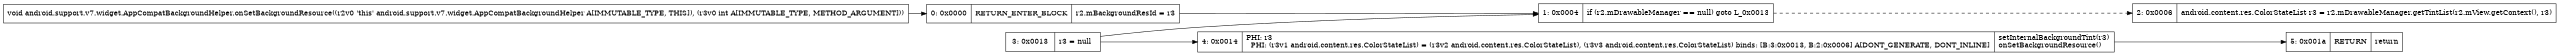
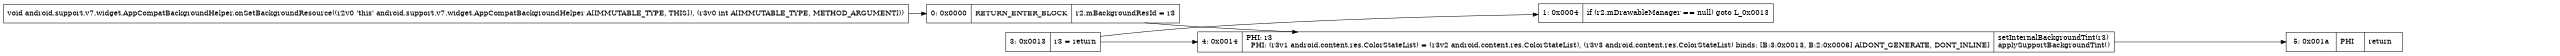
  digraph {
    rankdir=LR
    node [shape=record]
    n1 [label="{0\:\ 0x0000|RETURN_ENTER_BLOCK\l|r2.mBackgroundResId = r3\l}"]
    n2 [label="{1\:\ 0x0004|if (r2.mDrawableManager == null) goto L_0x0013\l}"]
-   n3 [label="{2\:\ 0x0006|android.content.res.ColorStateList r3 = r2.mDrawableManager.getTintList(r2.mView.getContext(), r3)\l}"]
-   n4 [label="{3\:\ 0x0013|r3 = null\l}"]
-   n5 [label="{4\:\ 0x0014|PHI: r3 \l  PHI: (r3v1 android.content.res.ColorStateList) = (r3v2 android.content.res.ColorStateList), (r3v3 android.content.res.ColorStateList) binds: [B:3:0x0013, B:2:0x0006] A[DONT_GENERATE, DONT_INLINE]\l|setInternalBackgroundTint(r3)\lonSetBackgroundResource()\l}"]
-   n6 [label="{5\:\ 0x001a|RETURN\l|return\l}"]
+   n4 [label="{3\:\ 0x0013|r3 = return\l}"]
+   n5 [label="{4\:\ 0x0014|PHI: r3 \l  PHI: (r3v1 android.content.res.ColorStateList) = (r3v2 android.content.res.ColorStateList), (r3v3 android.content.res.ColorStateList) binds: [B:3:0x0013, B:2:0x0006] A[DONT_GENERATE, DONT_INLINE]\l|setInternalBackgroundTint(r3)\lapplySupportBackgroundTint()\l}"]
+   n6 [label="{5\:\ 0x001a|PHI\l|return\l}"]
    n7 [label="{void android.support.v7.widget.AppCompatBackgroundHelper.onSetBackgroundResource((r2v0 'this' android.support.v7.widget.AppCompatBackgroundHelper A[IMMUTABLE_TYPE, THIS]), (r3v0 int A[IMMUTABLE_TYPE, METHOD_ARGUMENT])) }"]
-   n1 -> n2
-   n2 -> n3 [style=dashed]
+   n1 -> n5
    n4 -> n2
    n4 -> n5
    n5 -> n6
    n7 -> n1
  }
